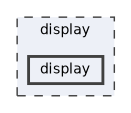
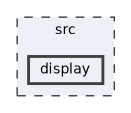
  digraph {
    compound=true
    rankdir=LR
    n1 [color=grey25 fillcolor="#edf0f7" fontname=Helvetica fontsize=10 height=0.2 label=display shape=box style="filled,bold" width=0.4]
    subgraph cluster_1 {
      bgcolor="#edf0f7"
      fontname=Helvetica
      fontsize=10
-     label=display
+     label=src
      pencolor=grey25
      style="filled,dashed"
      n1
    }
  }
